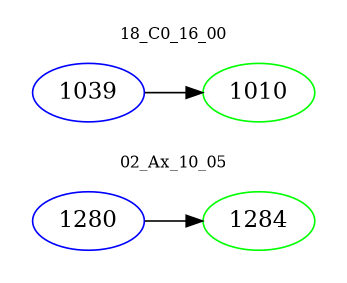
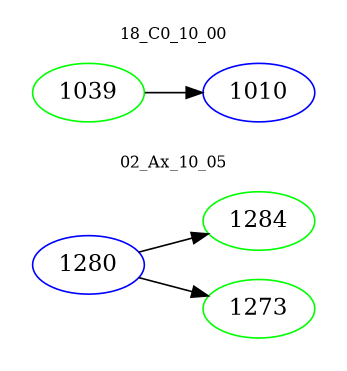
  digraph {
    rankdir=LR
    node [color=green]
    edge [color=black]
    n1 [color=blue label=1280]
+   n2 [label=1273]
    n3 [label=1284]
-   n4 [color=blue label=1039]
-   n5 [label=1010]
+   n4 [label=1039]
+   n5 [color=blue label=1010]
    subgraph cluster_1 {
      color=white
      fontsize=10
      label="02_Ax_10_05"
      n1
+     n2
      n3
    }
    subgraph cluster_2 {
      color=white
      fontsize=10
-     label="18_C0_16_00"
+     label="18_C0_10_00"
      n4
      n5
    }
+   n1 -> n2
    n1 -> n3
    n4 -> n5
  }
